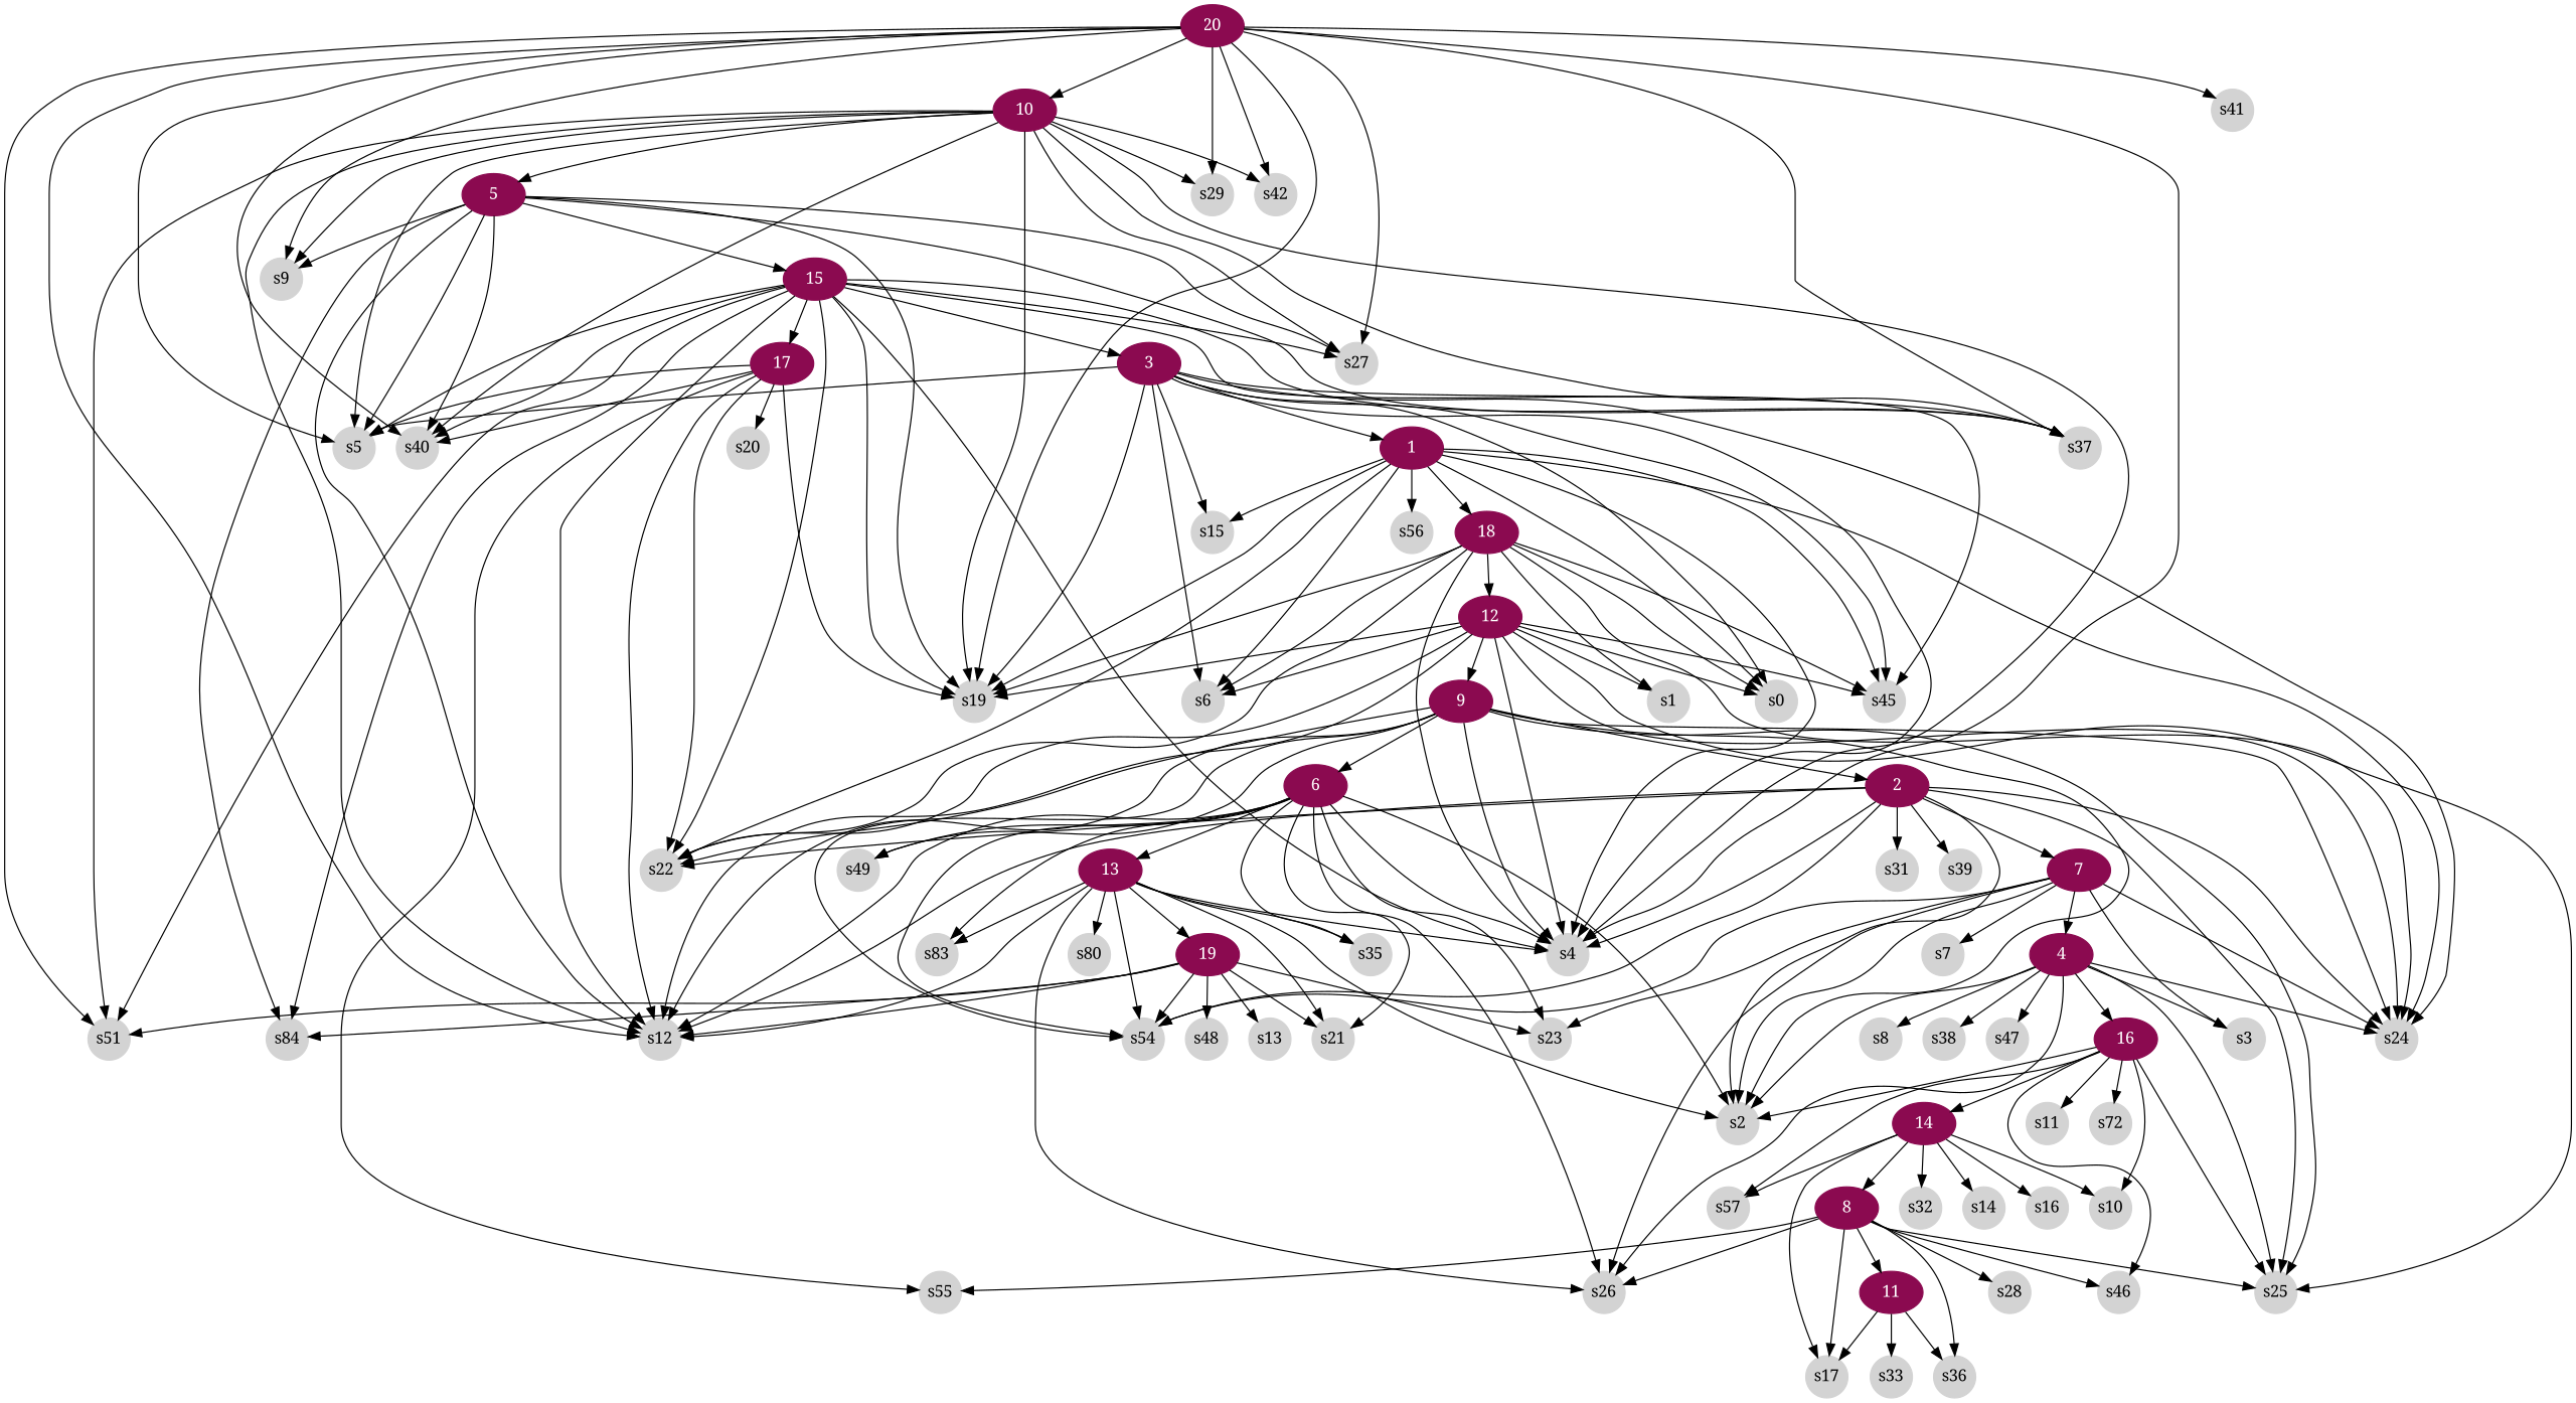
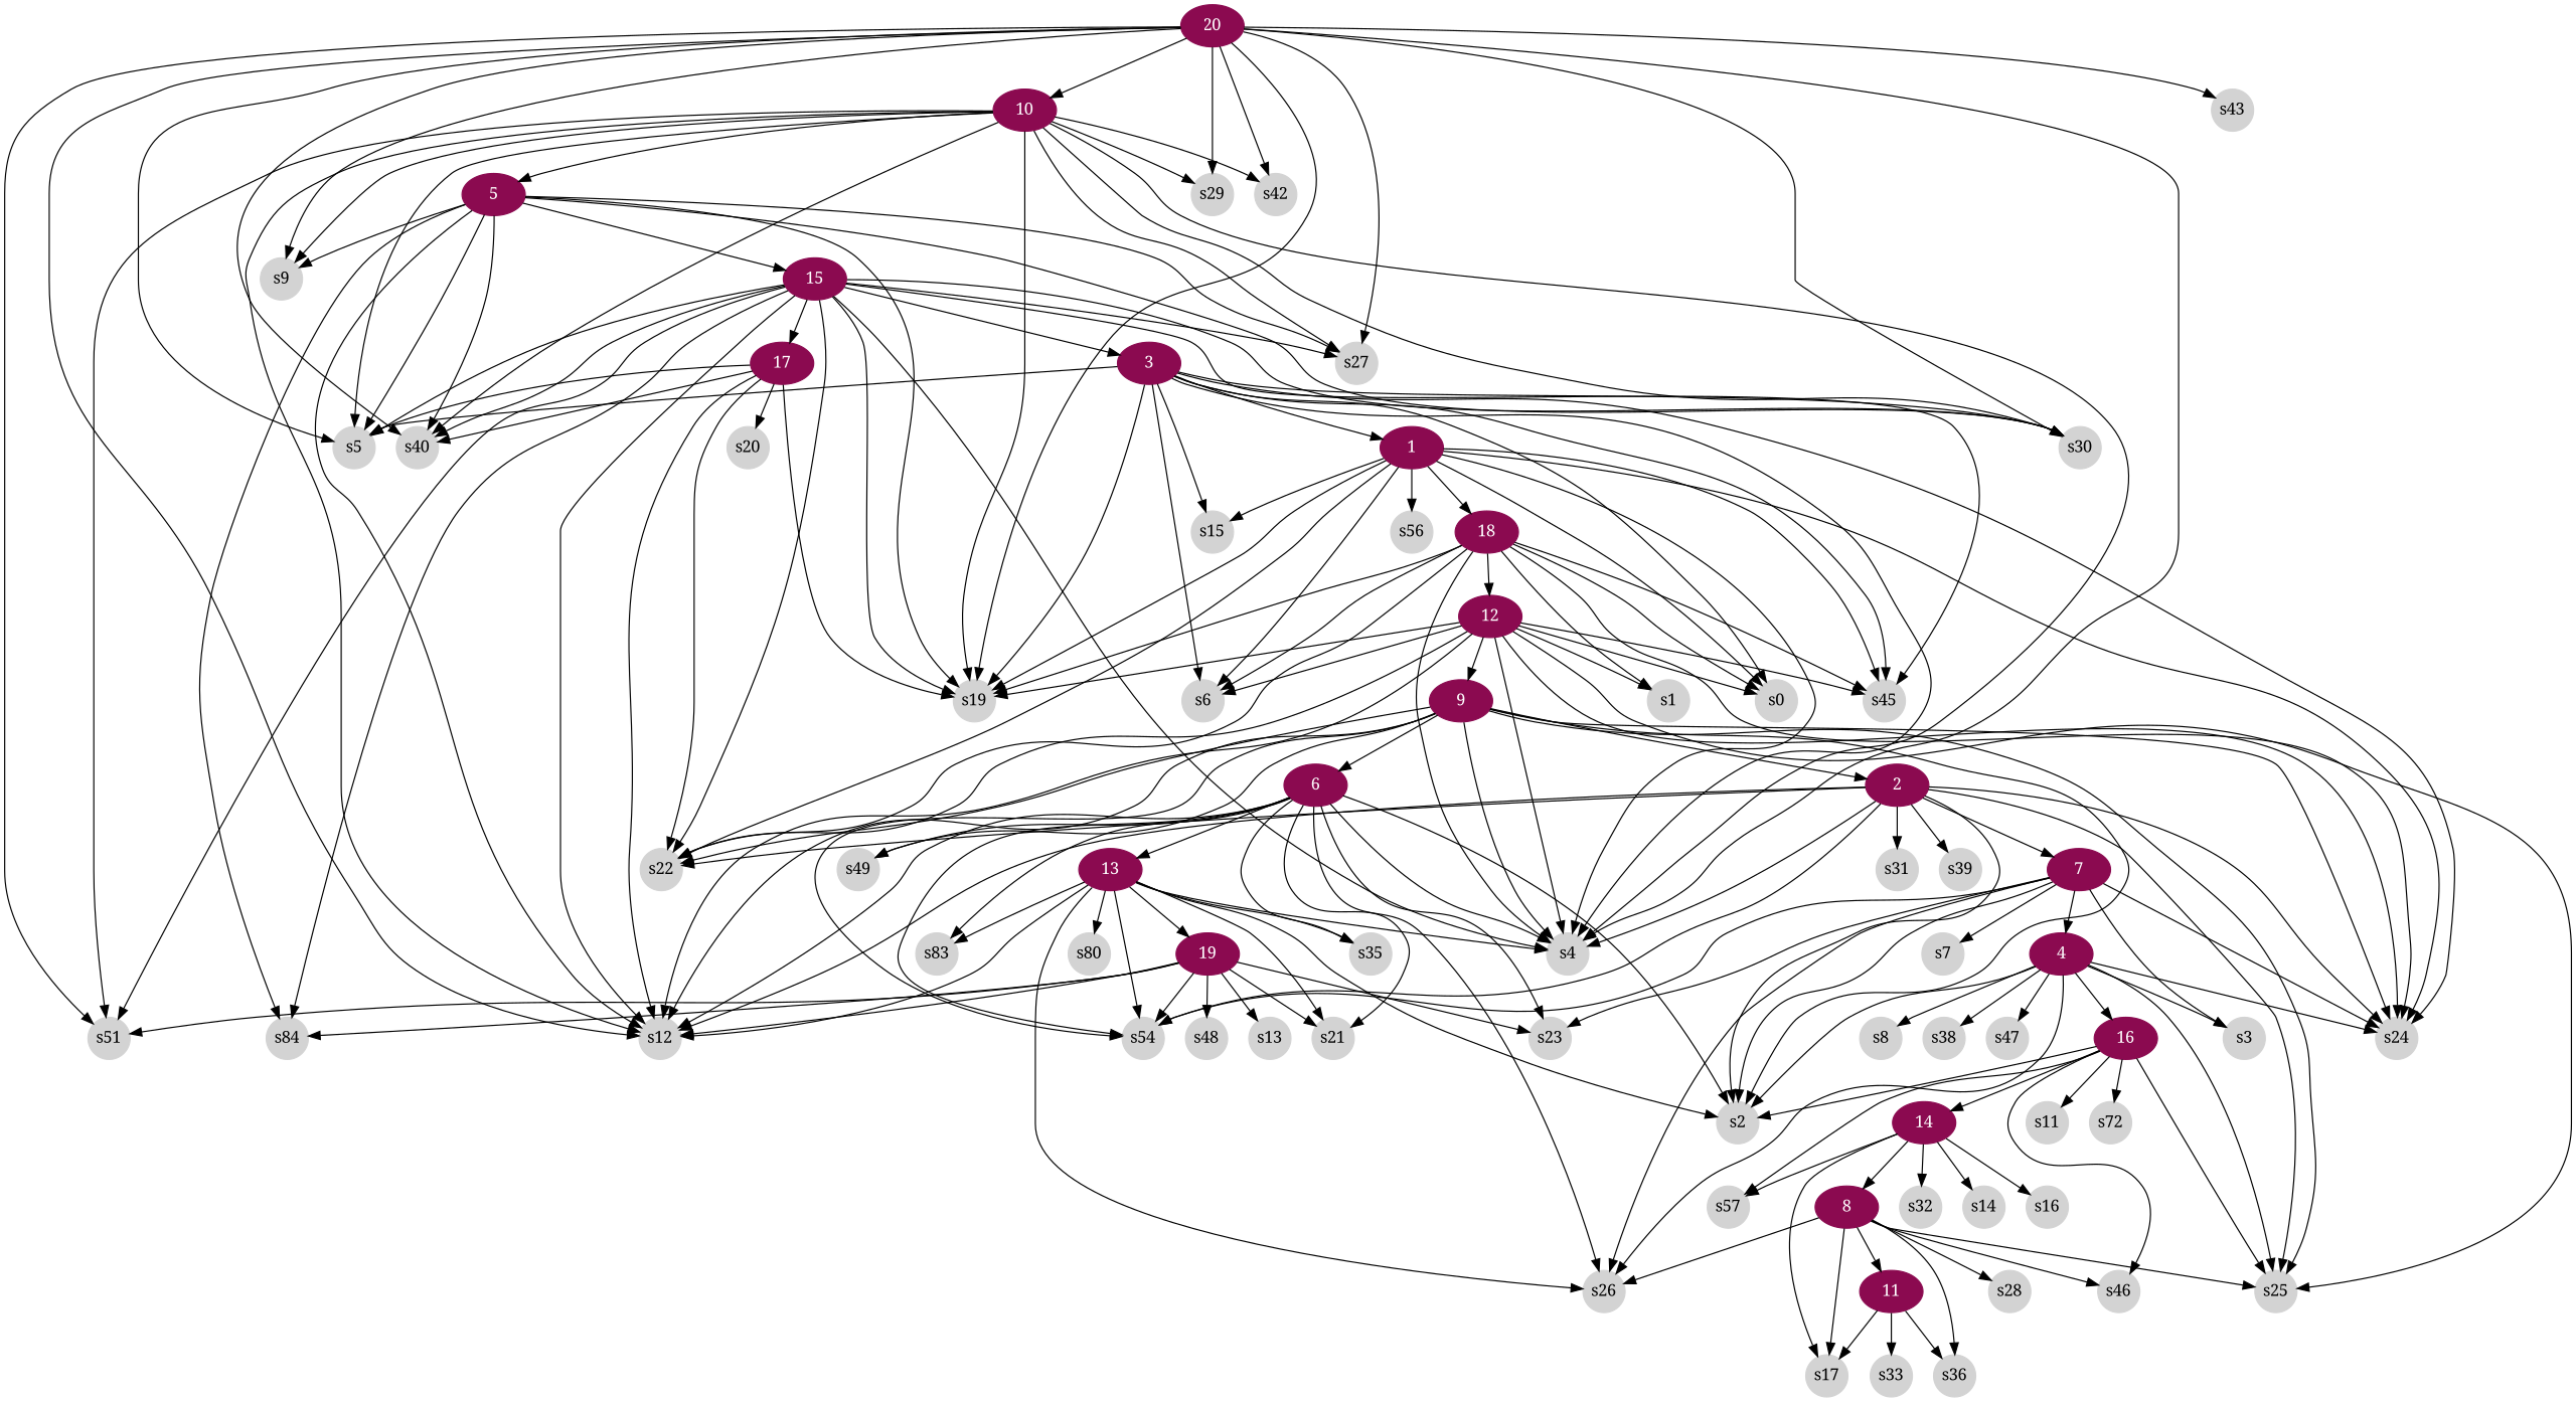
  digraph {
    fontname="Noto Serif"
    node [color=lightgrey fontcolor=black fontname="Noto Serif" style=filled fixedsize=true shape=circle]
    edge [fontname="Noto Serif"]
    3 [color=deeppink4 fontcolor=white fixedsize="" shape=""]
    1 [color=deeppink4 fontcolor=white fixedsize="" shape=""]
    s0
    s4
    s6
    s15
    s19
    s24
    s45
    s5
-   s37
+   s37 [label=s30]
    18 [color=deeppink4 fontcolor=white fixedsize="" shape=""]
    s22
    s56
    12 [color=deeppink4 fontcolor=white fixedsize="" shape=""]
    s1
    9 [color=deeppink4 fontcolor=white fixedsize="" shape=""]
    2 [color=deeppink4 fontcolor=white fixedsize="" shape=""]
    6 [color=deeppink4 fontcolor=white fixedsize="" shape=""]
    s2
    s12
    s25
    s54
    s49
    7 [color=deeppink4 fontcolor=white fixedsize="" shape=""]
    s31
    s39
    s26
    s23
    13 [color=deeppink4 fontcolor=white fixedsize="" shape=""]
    s21
    s35
    n33 [label=s83]
    4 [color=deeppink4 fontcolor=white fixedsize="" shape=""]
    s3
    s7
    15 [color=deeppink4 fontcolor=white fixedsize="" shape=""]
    17 [color=deeppink4 fontcolor=white fixedsize="" shape=""]
    s27
    n40 [label=s84]
    s40
    s51
-   s55
    s20
    16 [color=deeppink4 fontcolor=white fixedsize="" shape=""]
    s8
    s38
    s47
    14 [color=deeppink4 fontcolor=white fixedsize="" shape=""]
-   s10
    s57
    s46
    s11
    n54 [label=s72]
    10 [color=deeppink4 fontcolor=white fixedsize="" shape=""]
    5 [color=deeppink4 fontcolor=white fixedsize="" shape=""]
    s9
    s29
    s42
    19 [color=deeppink4 fontcolor=white fixedsize="" shape=""]
    n61 [label=s80]
    8 [color=deeppink4 fontcolor=white fixedsize="" shape=""]
    s17
    s14
    s16
    s32
    11 [color=deeppink4 fontcolor=white fixedsize="" shape=""]
    s28
    s36
    s33
    20 [color=deeppink4 fontcolor=white fixedsize="" shape=""]
-   s43 [label=s41]
+   s43
    s13
    s48
    3 -> 1
    3 -> s0
    3 -> s4
    3 -> s6
    3 -> s15
    3 -> s19
    3 -> s24
    3 -> s45
    3 -> s5
    3 -> s37
    1 -> s0
    1 -> s4
    1 -> s6
    1 -> s15
    1 -> s19
    1 -> s24
    1 -> s45
    1 -> 18
    1 -> s22
    1 -> s56
    18 -> s0
    18 -> s4
    18 -> s6
    18 -> s19
    18 -> s24
    18 -> s45
    18 -> s22
    18 -> 12
    18 -> s1
    12 -> s0
    12 -> s4
    12 -> s6
    12 -> s19
    12 -> s24
    12 -> s45
    12 -> s22
    12 -> s1
    12 -> 9
    12 -> s12
    12 -> s25
    9 -> s4
    9 -> s24
    9 -> s22
    9 -> 2
    9 -> 6
    9 -> s2
    9 -> s12
    9 -> s25
    9 -> s54
    9 -> s49
    2 -> s4
    2 -> s24
    2 -> s22
    2 -> s2
    2 -> s12
    2 -> s25
    2 -> s54
    2 -> 7
    2 -> s31
    2 -> s39
    6 -> s4
    6 -> s2
    6 -> s12
    6 -> s54
    6 -> s49
    6 -> s26
    6 -> s23
    6 -> 13
    6 -> s21
    6 -> s35
    6 -> n33
    7 -> s24
    7 -> s2
    7 -> s54
    7 -> s26
    7 -> s23
    7 -> 4
    7 -> s3
    7 -> s7
    13 -> s4
    13 -> s2
    13 -> s12
    13 -> s54
    13 -> s26
    13 -> s21
    13 -> s35
    13 -> n33
    13 -> 19
    13 -> n61
    4 -> s24
    4 -> s2
    4 -> s25
    4 -> s26
    4 -> s3
    4 -> 16
    4 -> s8
    4 -> s38
    4 -> s47
    15 -> 3
    15 -> s4
    15 -> s19
    15 -> s45
    15 -> s5
    15 -> s37
    15 -> s22
    15 -> s12
    15 -> 17
    15 -> s27
    15 -> n40
    15 -> s40
    15 -> s51
    17 -> s19
    17 -> s5
    17 -> s22
    17 -> s12
    17 -> s40
-   17 -> s55
    17 -> s20
    16 -> s2
    16 -> s25
    16 -> 14
-   16 -> s10
    16 -> s57
    16 -> s46
    16 -> s11
    16 -> n54
-   14 -> s10
    14 -> s57
    14 -> 8
    14 -> s17
    14 -> s14
    14 -> s16
    14 -> s32
    10 -> s4
    10 -> s19
    10 -> s5
    10 -> s37
    10 -> s12
    10 -> s27
    10 -> s40
    10 -> s51
    10 -> 5
    10 -> s9
    10 -> s29
    10 -> s42
    5 -> s19
    5 -> s5
    5 -> s37
    5 -> s12
    5 -> 15
    5 -> s27
    5 -> n40
    5 -> s40
    5 -> s9
    19 -> s12
    19 -> s54
    19 -> s23
    19 -> s21
    19 -> n40
    19 -> s51
    19 -> s13
    19 -> s48
    8 -> s25
    8 -> s26
-   8 -> s55
    8 -> s46
    8 -> s17
    8 -> 11
    8 -> s28
    8 -> s36
    11 -> s17
    11 -> s36
    11 -> s33
    20 -> s4
    20 -> s19
    20 -> s5
    20 -> s37
    20 -> s12
    20 -> s27
    20 -> s40
    20 -> s51
    20 -> 10
    20 -> s9
    20 -> s29
    20 -> s42
    20 -> s43
  }
